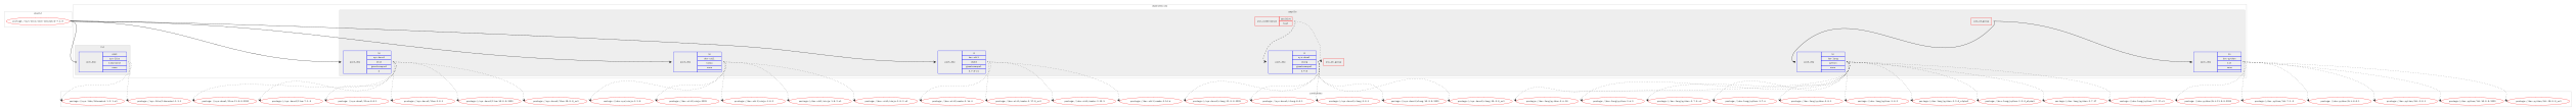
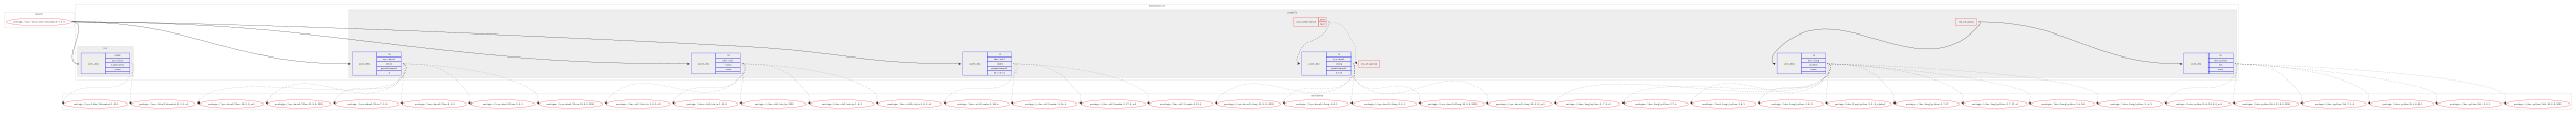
  digraph {
    compound=true
    concentrate=true
    fontname="IBM Plex Mono"
    fontsize=10
    newrank=true
    rankdir=TB
    ranksep=1.5
    node [color=red fontname="IBM Plex Mono" fontsize=10]
    edge [arrowhead=vee fontname="IBM Plex Mono" headport=w style=dotted tailport=e weight=100]
    n1 [label="portage://sys-libs/llvm-libunwind-7.1.0" width=4]
    n2 [color=blue label=<<TABLE BORDER="0" CELLBORDER="1" CELLSPACING="0" CELLPADDING="4" WIDTH="220"><TR><TD ROWSPAN="6" CELLPADDING="30">pack_dep</TD></TR><TR><TD WIDTH="110">no</TD></TR><TR><TD>sys-devel</TD></TR><TR><TD>clang</TD></TR><TR><TD>greaterequal</TD></TR><TR><TD>3.9.0</TD></TR></TABLE>> shape=none]
    n3 [color=blue label=<<TABLE BORDER="0" CELLBORDER="1" CELLSPACING="0" CELLPADDING="4" WIDTH="220"><TR><TD ROWSPAN="6" CELLPADDING="30">pack_dep</TD></TR><TR><TD WIDTH="110">no</TD></TR><TR><TD>dev-lang</TD></TR><TR><TD>python</TD></TR><TR><TD>none</TD></TR><TR><TD></TD></TR></TABLE>> shape=none]
    n4 [color=blue label=<<TABLE BORDER="0" CELLBORDER="1" CELLSPACING="0" CELLPADDING="4" WIDTH="220"><TR><TD ROWSPAN="6" CELLPADDING="30">pack_dep</TD></TR><TR><TD WIDTH="110">no</TD></TR><TR><TD>dev-python</TD></TR><TR><TD>lit</TD></TR><TR><TD>none</TD></TR><TR><TD></TD></TR></TABLE>> shape=none]
    n5 [label=<<TABLE BORDER="0" CELLBORDER="1" CELLSPACING="0" CELLPADDING="4"><TR><TD CELLPADDING="10">all_of_group</TD></TR></TABLE>> shape=none]
    n6 [label=<<TABLE BORDER="0" CELLBORDER="1" CELLSPACING="0" CELLPADDING="4"><TR><TD CELLPADDING="10">any_of_group</TD></TR></TABLE>> shape=none]
-   n7 [label=<<TABLE BORDER="0" CELLBORDER="1" CELLSPACING="0" CELLPADDING="4"><TR><TD ROWSPAN="3" CELLPADDING="10">use_conditional</TD></TR><TR><TD>positive</TD></TR><TR><TD>test</TD></TR></TABLE>> shape=none]
+   n7 [label=<<TABLE BORDER="0" CELLBORDER="1" CELLSPACING="0" CELLPADDING="4"><TR><TD ROWSPAN="3" CELLPADDING="10">use_conditional</TD></TR><TR><TD>none</TD></TR><TR><TD>test</TD></TR></TABLE>> shape=none]
    n8 [color=blue label=<<TABLE BORDER="0" CELLBORDER="1" CELLSPACING="0" CELLPADDING="4" WIDTH="220"><TR><TD ROWSPAN="6" CELLPADDING="30">pack_dep</TD></TR><TR><TD WIDTH="110">no</TD></TR><TR><TD>dev-util</TD></TR><TR><TD>cmake</TD></TR><TR><TD>greaterequal</TD></TR><TR><TD>3.7.0-r1</TD></TR></TABLE>> shape=none]
    n9 [color=blue label=<<TABLE BORDER="0" CELLBORDER="1" CELLSPACING="0" CELLPADDING="4" WIDTH="220"><TR><TD ROWSPAN="6" CELLPADDING="30">pack_dep</TD></TR><TR><TD WIDTH="110">no</TD></TR><TR><TD>dev-util</TD></TR><TR><TD>ninja</TD></TR><TR><TD>none</TD></TR><TR><TD></TD></TR></TABLE>> shape=none]
    n10 [color=blue label=<<TABLE BORDER="0" CELLBORDER="1" CELLSPACING="0" CELLPADDING="4" WIDTH="220"><TR><TD ROWSPAN="6" CELLPADDING="30">pack_dep</TD></TR><TR><TD WIDTH="110">no</TD></TR><TR><TD>sys-devel</TD></TR><TR><TD>llvm</TD></TR><TR><TD>greaterequal</TD></TR><TR><TD>6</TD></TR></TABLE>> shape=none]
    n11 [color=blue label=<<TABLE BORDER="0" CELLBORDER="1" CELLSPACING="0" CELLPADDING="4" WIDTH="220"><TR><TD ROWSPAN="6" CELLPADDING="30">pack_dep</TD></TR><TR><TD WIDTH="110">weak</TD></TR><TR><TD>sys-libs</TD></TR><TR><TD>libunwind</TD></TR><TR><TD>none</TD></TR><TR><TD></TD></TR></TABLE>> shape=none]
    n12 [label="portage://sys-devel/clang-9.0.1" width=4]
    n13 [label="portage://sys-devel/clang-8.0.1" width=4]
    n14 [label="portage://sys-devel/clang-11.0.0.9999" width=4]
    n15 [label="portage://sys-devel/clang-10.0.0_rc3" width=4]
    n16 [label="portage://sys-devel/clang-10.0.0.9999" width=4]
    n17 [label="portage://dev-lang/python-3.9.0_alpha4" width=4]
-   n18 [label="portage://dev-lang/python-3.9.0_alpha2" width=4]
    n19 [label="portage://dev-lang/python-3.8.2" width=4]
-   n20 [label="portage://dev-lang/python-3.8.1" width=4]
+   n20 [label="portage://test-lang/python-3.8.1" width=4]
    n21 [label="portage://dev-lang/python-3.7.6" width=4]
    n22 [label="portage://dev-lang/python-3.7.5-r1" width=4]
    n23 [label="portage://dev-lang/python-3.6.9" width=4]
    n24 [label="portage://dev-lang/python-3.6.10" width=4]
    n25 [label="portage://dev-lang/python-2.7.17-r1" width=4]
    n26 [label="portage://dev-lang/python-2.7.17" width=4]
    n27 [label="portage://dev-python/lit-9.0.1" width=4]
    n28 [label="portage://dev-python/lit-8.0.1" width=4]
    n29 [label="portage://dev-python/lit-7.1.0" width=4]
    n30 [label="portage://dev-python/lit-11.0.0.9999" width=4]
    n31 [label="portage://dev-python/lit-10.0.0_rc3" width=4]
    n32 [label="portage://dev-python/lit-10.0.0.9999" width=4]
    n33 [label="portage://dev-util/cmake-3.17.0_rc2" width=4]
    n34 [label="portage://dev-util/cmake-3.16.4" width=4]
    n35 [label="portage://dev-util/cmake-3.14.6" width=4]
    n36 [label="portage://dev-util/cmake-3.13.5" width=4]
    n37 [label="portage://dev-util/ninja-9999" width=4]
-   n38 [label="portage://dev-sys/ninja-1.9.0" width=4]
+   n38 [label="portage://dev-util/ninja-1.9.0" width=4]
    n39 [label="portage://dev-util/ninja-1.8.2-r2" width=4]
    n40 [label="portage://dev-util/ninja-1.8.2-r1" width=4]
    n41 [label="portage://dev-util/ninja-1.8.2" width=4]
    n42 [label="portage://sys-devel/llvm-9.0.1" width=4]
    n43 [label="portage://sys-devel/llvm-8.0.1" width=4]
    n44 [label="portage://sys-devel/llvm-7.1.0" width=4]
    n45 [label="portage://sys-devel/llvm-11.0.0.9999" width=4]
    n46 [label="portage://sys-devel/llvm-10.0.0_rc3" width=4]
    n47 [label="portage://sys-devel/llvm-10.0.0.9999" width=4]
    n48 [label="portage://sys-libs/libunwind-1.3.1" width=4]
    n49 [label="portage://sys-libs/libunwind-1.2.1-r3" width=4]
    subgraph cluster_1 {
      color=gray
      label=<<i>ebuild</i>>
      n1
    }
    subgraph cluster_2 {
      color=gray
      label=<<i>dependencies</i>>
      subgraph cluster_3 {
        color=gray
        fillcolor="#eeeeee"
        label=<<i>compile</i>>
        style=filled
        subgraph sub_4 {
          color=gray
          fillcolor="#eeeeee"
          label=<<i>compile</i>>
          style=filled
          n7
          subgraph sub_5 {
            color=gray
            fillcolor="#eeeeee"
            label=<<i>compile</i>>
            style=filled
            n2
          }
          subgraph sub_6 {
            color=gray
            fillcolor="#eeeeee"
            label=<<i>compile</i>>
            style=filled
            n6
            subgraph sub_7 {
              color=gray
              fillcolor="#eeeeee"
              label=<<i>compile</i>>
              style=filled
              n5
              subgraph sub_8 {
                color=gray
                fillcolor="#eeeeee"
                label=<<i>compile</i>>
                style=filled
                n3
              }
              subgraph sub_9 {
                color=gray
                fillcolor="#eeeeee"
                label=<<i>compile</i>>
                style=filled
                n4
              }
            }
          }
        }
        subgraph sub_10 {
          color=gray
          fillcolor="#eeeeee"
          label=<<i>compile</i>>
          style=filled
          n8
        }
        subgraph sub_11 {
          color=gray
          fillcolor="#eeeeee"
          label=<<i>compile</i>>
          style=filled
          n9
        }
        subgraph sub_12 {
          color=gray
          fillcolor="#eeeeee"
          label=<<i>compile</i>>
          style=filled
          n10
        }
      }
      subgraph cluster_13 {
        color=gray
        fillcolor="#eeeeee"
        label=<<i>compile and run</i>>
        style=filled
      }
      subgraph cluster_14 {
        color=gray
        fillcolor="#eeeeee"
        label=<<i>run</i>>
        style=filled
        subgraph sub_15 {
          color=gray
          fillcolor="#eeeeee"
          label=<<i>run</i>>
          style=filled
          n11
        }
      }
    }
    subgraph cluster_16 {
      color=gray
      label=<<i>candidates</i>>
      rank=same
      subgraph sub_17 {
        color=black
        label=<<i>candidates</i>>
        nodesep=1
        rank=same
        n12
        n13
        n14
        n15
        n16
      }
      subgraph sub_18 {
        color=black
        label=<<i>candidates</i>>
        nodesep=1
        rank=same
        n17
-       n18
        n19
        n20
        n21
        n22
        n23
        n24
        n25
        n26
      }
      subgraph sub_19 {
        color=black
        label=<<i>candidates</i>>
        nodesep=1
        rank=same
        n27
        n28
        n29
        n30
        n31
        n32
      }
      subgraph sub_20 {
        color=black
        label=<<i>candidates</i>>
        nodesep=1
        rank=same
        n33
        n34
        n35
        n36
      }
      subgraph sub_21 {
        color=black
        label=<<i>candidates</i>>
        nodesep=1
        rank=same
        n37
        n38
        n39
        n40
        n41
      }
      subgraph sub_22 {
        color=black
        label=<<i>candidates</i>>
        nodesep=1
        rank=same
        n42
        n43
        n44
        n45
        n46
        n47
      }
      subgraph sub_23 {
        color=black
        label=<<i>candidates</i>>
        nodesep=1
        rank=same
        n48
        n49
      }
    }
    n1 -> n8 [style=solid weight=20]
    n1 -> n9 [style=solid weight=20]
    n1 -> n10 [style=solid weight=20]
    n1 -> n11 [arrowhead=odot style=solid weight=20]
    n2 -> n12
    n2 -> n13
    n2 -> n14
    n2 -> n15
    n2 -> n16
    n3 -> n17
-   n3 -> n18
    n3 -> n19
    n3 -> n20
    n3 -> n21
    n3 -> n22
    n3 -> n23
    n3 -> n24
    n3 -> n25
    n3 -> n26
    n4 -> n27
    n4 -> n28
    n4 -> n29
    n4 -> n30
    n4 -> n31
    n4 -> n32
    n5 -> n3 [arrowhead=inv style=solid weight=20]
    n5 -> n4 [arrowhead=inv style=solid weight=20]
    n7 -> n2 [style=dashed weight=20]
    n7 -> n6 [weight=20]
    n8 -> n33
    n8 -> n34
    n8 -> n35
    n8 -> n36
    n9 -> n37
    n9 -> n38
    n9 -> n39
    n9 -> n40
    n9 -> n41
    n10 -> n42
    n10 -> n43
    n10 -> n44
    n10 -> n45
    n10 -> n46
    n10 -> n47
    n11 -> n48
    n11 -> n49
  }
